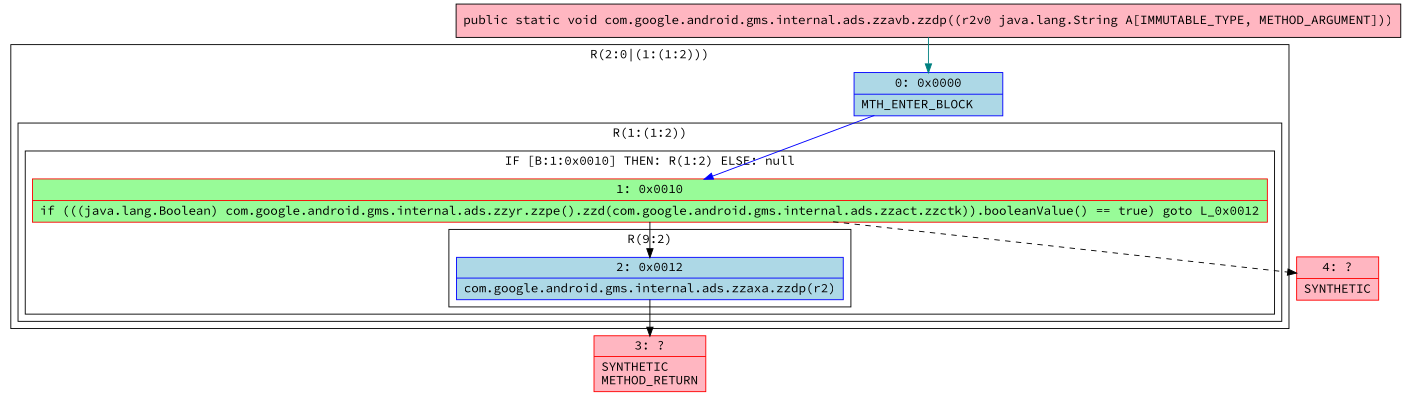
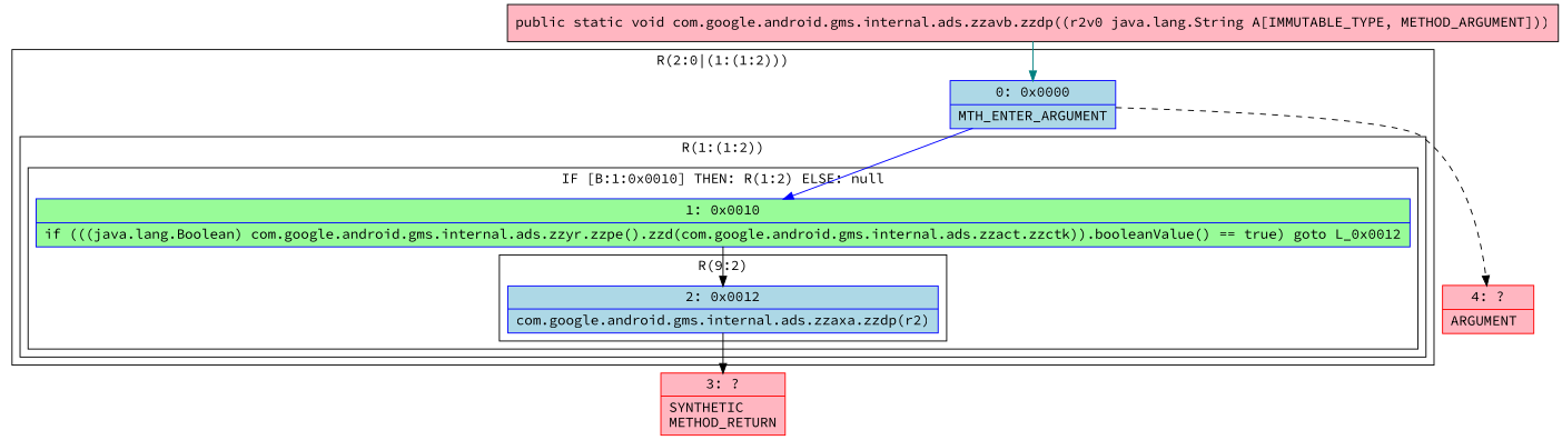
  digraph {
    fontname="Source Code Pro"
    node [color=blue fillcolor=lightpink fontname="Source Code Pro" shape=record style=filled]
    edge [color=black fontname="Source Code Pro"]
    n1 [fillcolor=lightblue label="{2\:\ 0x0012|com.google.android.gms.internal.ads.zzaxa.zzdp(r2)\l}"]
-   n2 [color=red fillcolor=palegreen label="{1\:\ 0x0010|if (((java.lang.Boolean) com.google.android.gms.internal.ads.zzyr.zzpe().zzd(com.google.android.gms.internal.ads.zzact.zzctk)).booleanValue() == true) goto L_0x0012\l}"]
-   n3 [fillcolor=lightblue label="{0\:\ 0x0000|MTH_ENTER_BLOCK\l}"]
+   n2 [fillcolor=palegreen label="{1\:\ 0x0010|if (((java.lang.Boolean) com.google.android.gms.internal.ads.zzyr.zzpe().zzd(com.google.android.gms.internal.ads.zzact.zzctk)).booleanValue() == true) goto L_0x0012\l}"]
+   n3 [fillcolor=lightblue label="{0\:\ 0x0000|MTH_ENTER_ARGUMENT\l}"]
    n4 [color=red label="{3\:\ ?|SYNTHETIC\lMETHOD_RETURN\l}"]
-   n5 [color=red label="{4\:\ ?|SYNTHETIC\l}"]
+   n5 [color=red label="{4\:\ ?|ARGUMENT\l}"]
    n6 [label="{public static void com.google.android.gms.internal.ads.zzavb.zzdp((r2v0 java.lang.String A[IMMUTABLE_TYPE, METHOD_ARGUMENT])) }" color=""]
    subgraph cluster_1 {
      label="R(2:0|(1:(1:2)))"
      n3
      subgraph cluster_2 {
        label="R(1:(1:2))"
        subgraph cluster_3 {
          label="IF [B:1:0x0010] THEN: R(1:2) ELSE: null"
          n2
          subgraph cluster_4 {
            label="R(9:2)"
            n1
          }
        }
      }
    }
    n1 -> n4
    n2 -> n1
-   n2 -> n5 [style=dashed]
+   n3 -> n5 [style=dashed]
    n3 -> n2 [color=blue]
    n6 -> n3 [color=teal]
  }
